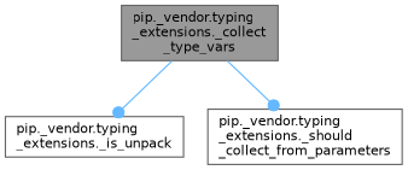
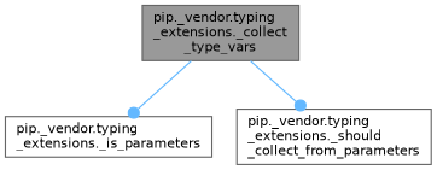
  digraph {
    rankdir=TB
    node [color=grey40 fillcolor=white fontname=Helvetica fontsize=10 shape=box style=filled]
    edge [color=steelblue1 fontname=Helvetica fontsize=10 labelfontname=Helvetica labelfontsize=10 style=solid arrowhead=dot]
    n1 [color=gray40 fillcolor=grey60 fontcolor=black height=0.2 label="pip._vendor.typing\l_extensions._collect\l_type_vars" width=0.4]
-   n2 [height=0.2 label="pip._vendor.typing\l_extensions._is_unpack" width=0.4]
+   n2 [height=0.2 label="pip._vendor.typing\l_extensions._is_parameters" width=0.4]
    n3 [height=0.2 label="pip._vendor.typing\l_extensions._should\l_collect_from_parameters" width=0.4]
    n1 -> n2
    n1 -> n3
  }
